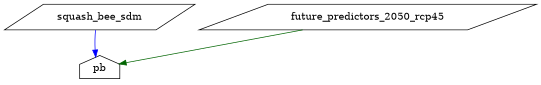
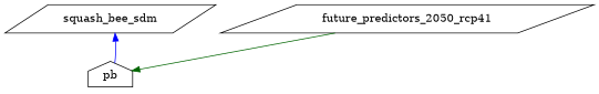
  digraph {
    node [shape=parallelogram]
    squash_bee_sdm [expression="squash_bee_sdm_pipeline['bc']"]
    pb [function=predict progress="''" shape=house]
-   future_predictors_2050_rcp45 [expression="rename_predictors(getData('CMIP5',var='bio',res=10, model='BC', rcp=45, year=50),squash_bee_sdm_pipeline['predictors'])"]
-   squash_bee_sdm -> pb [color=blue]
+   future_predictors_2050_rcp45 [expression="rename_predictors(getData('CMIP5',var='bio',res=10, model='BC', rcp=45, year=50),squash_bee_sdm_pipeline['predictors'])" label=future_predictors_2050_rcp41]
+   pb -> squash_bee_sdm [color=blue]
    future_predictors_2050_rcp45 -> pb [color=darkgreen]
  }
